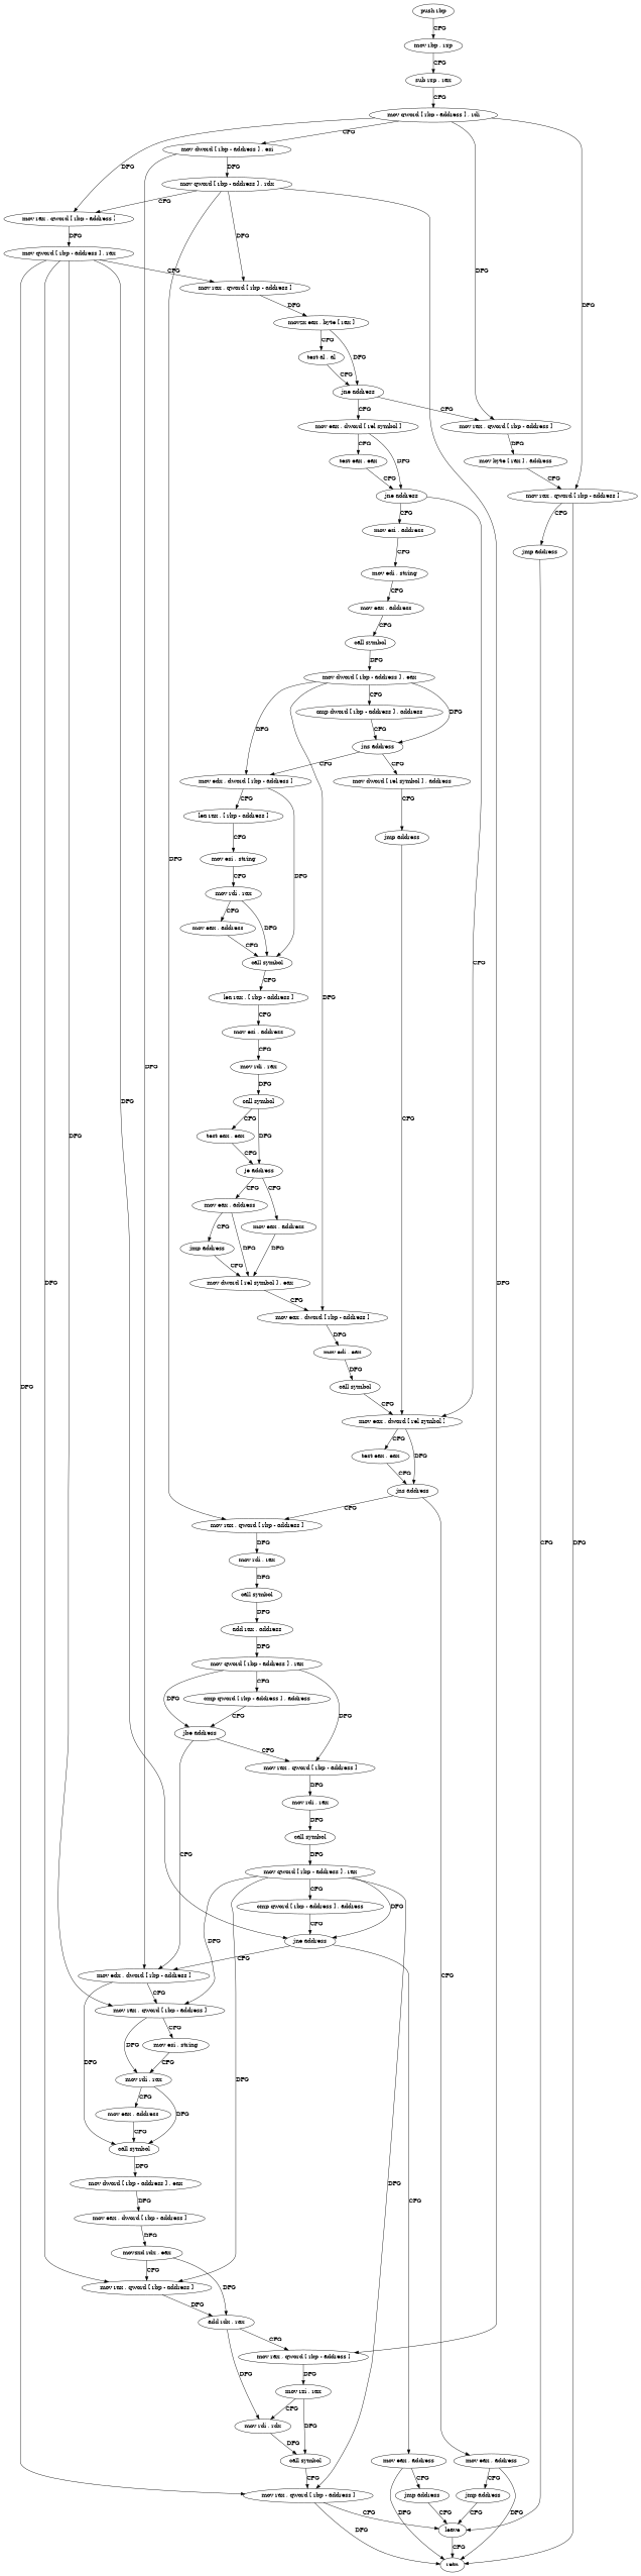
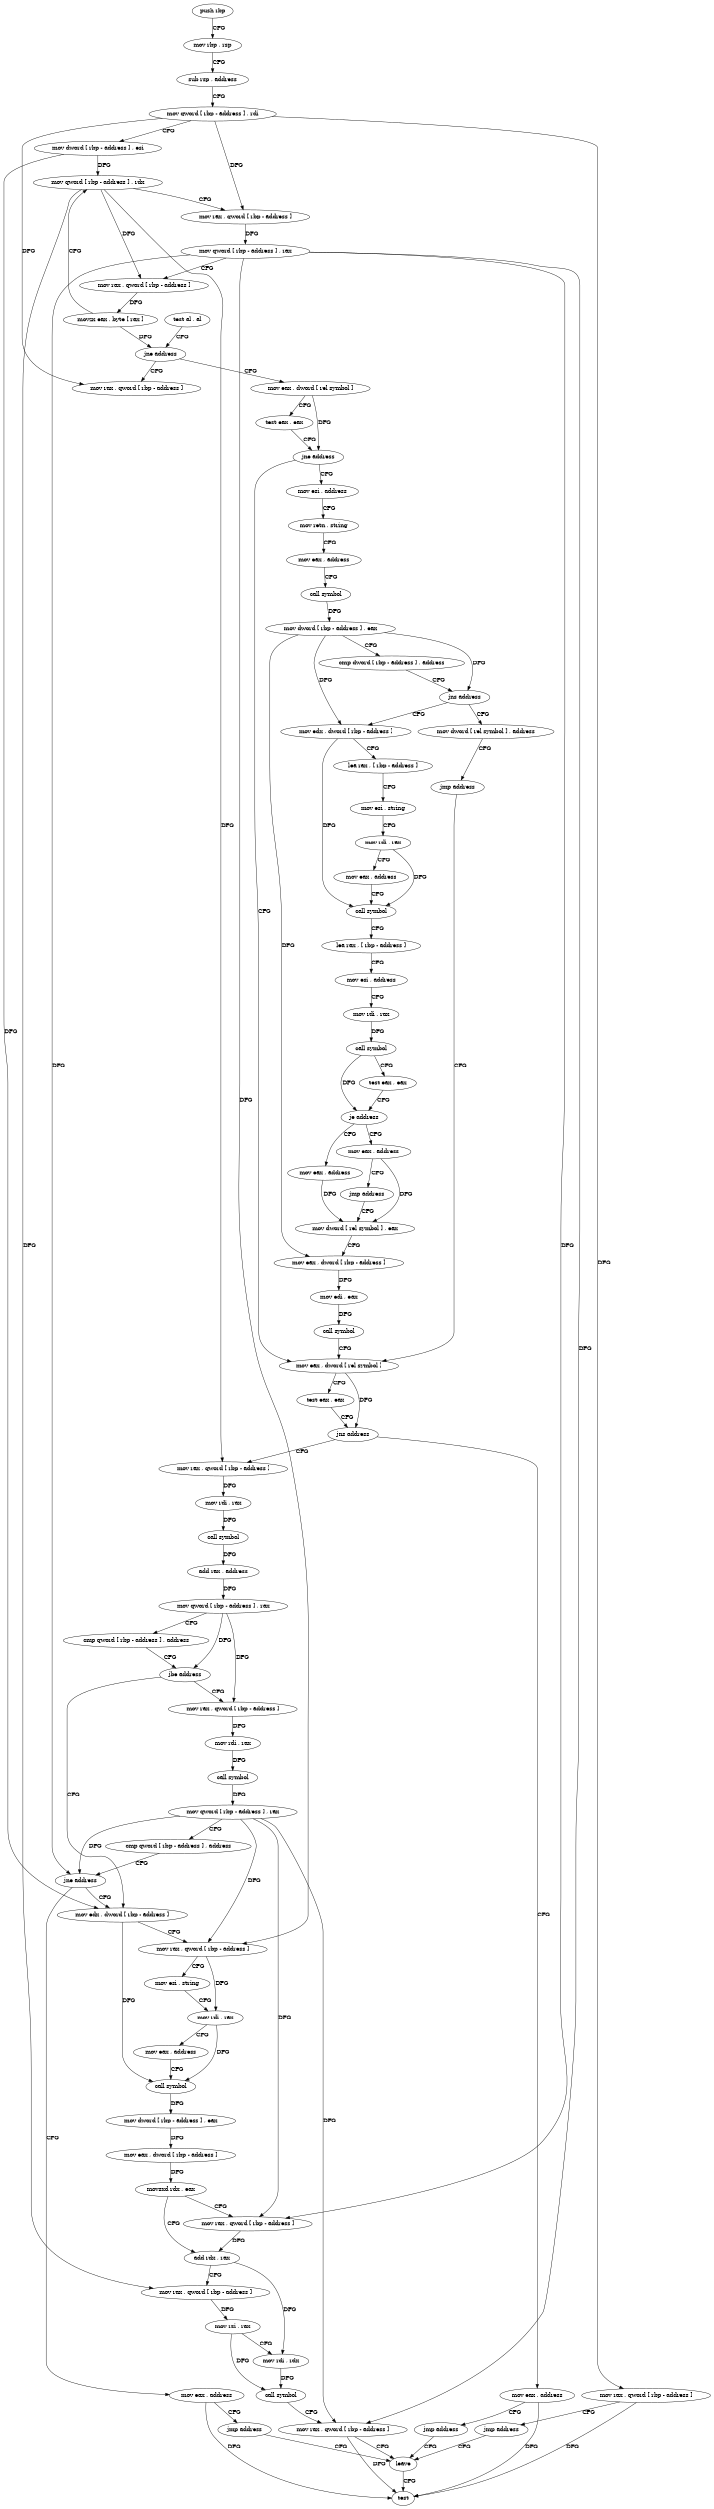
  digraph {
    n1 [label="push rbp"]
    n2 [label="mov rbp , rsp"]
-   n3 [label="sub rsp , rax"]
+   n3 [label="sub rsp , address"]
    n4 [label="mov qword [ rbp - address ] , rdi"]
    n5 [label="mov dword [ rbp - address ] , esi"]
    n6 [label="mov rax , qword [ rbp - address ]"]
    n7 [label="mov rax , qword [ rbp - address ]"]
    n8 [label="mov rax , qword [ rbp - address ]"]
    n9 [label="mov qword [ rbp - address ] , rdx"]
    n10 [label="mov edx , dword [ rbp - address ]"]
    n11 [label="mov qword [ rbp - address ] , rax"]
-   n12 [label="mov byte [ rax ] , address"]
    n13 [label="jmp address"]
-   n14 [label=retn]
+   n14 [label=test]
    n15 [label="mov rax , qword [ rbp - address ]"]
    n16 [label="mov rax , qword [ rbp - address ]"]
    n17 [label="mov rax , qword [ rbp - address ]"]
    n18 [label="mov rax , qword [ rbp - address ]"]
    n19 [label="call symbol"]
    n20 [label="movzx eax , byte [ rax ]"]
    n21 [label="mov rdi , rax"]
    n22 [label="mov rsi , rax"]
    n23 [label="mov rax , qword [ rbp - address ]"]
    n24 [label="mov rax , qword [ rbp - address ]"]
    n25 [label="jne address"]
    n26 [label="mov esi , string"]
    n27 [label="mov rdi , rax"]
    n28 [label="add rdx , rax"]
    n29 [label=leave]
    n30 [label="mov eax , address"]
    n31 [label="test al , al"]
    n32 [label="jne address"]
    n33 [label="mov eax , dword [ rel symbol ]"]
    n34 [label="test eax , eax"]
    n35 [label="jne address"]
    n36 [label="mov eax , dword [ rel symbol ]"]
    n37 [label="mov esi , address"]
    n38 [label="test eax , eax"]
    n39 [label="jns address"]
-   n40 [label="mov edi , string"]
+   n40 [label="mov retn , string"]
    n41 [label="mov eax , address"]
    n42 [label="mov eax , address"]
    n43 [label="jmp address"]
    n44 [label="call symbol"]
    n45 [label="call symbol"]
    n46 [label="mov dword [ rbp - address ] , eax"]
    n47 [label="cmp dword [ rbp - address ] , address"]
    n48 [label="jns address"]
    n49 [label="mov edx , dword [ rbp - address ]"]
    n50 [label="mov eax , dword [ rbp - address ]"]
    n51 [label="mov dword [ rel symbol ] , address"]
    n52 [label="lea rax , [ rbp - address ]"]
    n53 [label="call symbol"]
    n54 [label="mov edi , eax"]
    n55 [label="jmp address"]
    n56 [label="mov esi , string"]
    n57 [label="lea rax , [ rbp - address ]"]
    n58 [label="add rax , address"]
    n59 [label="mov qword [ rbp - address ] , rax"]
    n60 [label="cmp qword [ rbp - address ] , address"]
    n61 [label="jbe address"]
    n62 [label="mov rax , qword [ rbp - address ]"]
    n63 [label="mov rdi , rax"]
    n64 [label="mov dword [ rbp - address ] , eax"]
    n65 [label="call symbol"]
    n66 [label="mov rdi , rax"]
    n67 [label="mov eax , address"]
    n68 [label="mov esi , address"]
    n69 [label="mov rdi , rax"]
    n70 [label="call symbol"]
    n71 [label="test eax , eax"]
    n72 [label="je address"]
    n73 [label="mov eax , address"]
    n74 [label="mov eax , address"]
    n75 [label="mov dword [ rel symbol ] , eax"]
    n76 [label="jmp address"]
    n77 [label="mov eax , address"]
    n78 [label="mov eax , dword [ rbp - address ]"]
    n79 [label="movsxd rdx , eax"]
    n80 [label="mov rdi , rdx"]
    n81 [label="call symbol"]
    n82 [label="mov qword [ rbp - address ] , rax"]
    n83 [label="cmp qword [ rbp - address ] , address"]
    n84 [label="jmp address"]
    n85 [label="call symbol"]
    n1 -> n2 [label=CFG]
    n2 -> n3 [label=CFG]
    n3 -> n4 [label=CFG]
    n4 -> n5 [label=CFG]
    n4 -> n6 [label=DFG]
    n4 -> n7 [label=DFG]
    n4 -> n8 [label=DFG]
    n5 -> n9 [label=DFG]
    n5 -> n10 [label=DFG]
    n6 -> n11 [label=DFG]
-   n7 -> n12 [label=DFG]
    n8 -> n13 [label=CFG]
    n8 -> n14 [label=DFG]
    n9 -> n6 [label=CFG]
    n9 -> n15 [label=DFG]
    n9 -> n16 [label=DFG]
    n9 -> n17 [label=DFG]
    n10 -> n18 [label=CFG]
    n10 -> n19 [label=DFG]
    n11 -> n15 [label=CFG]
    n11 -> n18 [label=DFG]
    n11 -> n23 [label=DFG]
    n11 -> n24 [label=DFG]
    n11 -> n25 [label=DFG]
-   n12 -> n8 [label=CFG]
    n13 -> n29 [label=CFG]
    n15 -> n20 [label=DFG]
    n16 -> n21 [label=DFG]
    n17 -> n22 [label=DFG]
    n18 -> n26 [label=CFG]
    n18 -> n27 [label=DFG]
    n19 -> n64 [label=DFG]
-   n20 -> n31 [label=CFG]
+   n20 -> n9 [label=CFG]
    n20 -> n32 [label=DFG]
    n21 -> n44 [label=DFG]
    n22 -> n80 [label=CFG]
    n22 -> n81 [label=DFG]
    n23 -> n28 [label=DFG]
    n24 -> n14 [label=DFG]
    n24 -> n29 [label=CFG]
    n25 -> n10 [label=CFG]
    n25 -> n30 [label=CFG]
    n26 -> n27 [label=CFG]
    n27 -> n19 [label=DFG]
    n27 -> n77 [label=CFG]
    n28 -> n17 [label=CFG]
    n28 -> n80 [label=DFG]
    n29 -> n14 [label=CFG]
    n30 -> n14 [label=DFG]
    n30 -> n84 [label=CFG]
    n31 -> n32 [label=CFG]
    n32 -> n7 [label=CFG]
    n32 -> n33 [label=CFG]
    n33 -> n34 [label=CFG]
    n33 -> n35 [label=DFG]
    n34 -> n35 [label=CFG]
    n35 -> n36 [label=CFG]
    n35 -> n37 [label=CFG]
    n36 -> n38 [label=CFG]
    n36 -> n39 [label=DFG]
    n37 -> n40 [label=CFG]
    n38 -> n39 [label=CFG]
    n39 -> n16 [label=CFG]
    n39 -> n41 [label=CFG]
    n40 -> n42 [label=CFG]
    n41 -> n14 [label=DFG]
    n41 -> n43 [label=CFG]
    n42 -> n45 [label=CFG]
    n43 -> n29 [label=CFG]
    n44 -> n58 [label=DFG]
    n45 -> n46 [label=DFG]
    n46 -> n47 [label=CFG]
    n46 -> n48 [label=DFG]
    n46 -> n49 [label=DFG]
    n46 -> n50 [label=DFG]
    n47 -> n48 [label=CFG]
    n48 -> n49 [label=CFG]
    n48 -> n51 [label=CFG]
    n49 -> n52 [label=CFG]
    n49 -> n53 [label=DFG]
    n50 -> n54 [label=DFG]
    n51 -> n55 [label=CFG]
    n52 -> n56 [label=CFG]
    n53 -> n57 [label=CFG]
    n54 -> n85 [label=DFG]
    n55 -> n36 [label=CFG]
    n56 -> n66 [label=CFG]
    n57 -> n68 [label=CFG]
    n58 -> n59 [label=DFG]
    n59 -> n60 [label=CFG]
    n59 -> n61 [label=DFG]
    n59 -> n62 [label=DFG]
    n60 -> n61 [label=CFG]
    n61 -> n10 [label=CFG]
    n61 -> n62 [label=CFG]
    n62 -> n63 [label=DFG]
    n63 -> n65 [label=DFG]
    n64 -> n78 [label=DFG]
    n65 -> n82 [label=DFG]
    n66 -> n53 [label=DFG]
    n66 -> n67 [label=CFG]
    n67 -> n53 [label=CFG]
    n68 -> n69 [label=CFG]
    n69 -> n70 [label=DFG]
    n70 -> n71 [label=CFG]
    n70 -> n72 [label=DFG]
    n71 -> n72 [label=CFG]
    n72 -> n73 [label=CFG]
    n72 -> n74 [label=CFG]
    n73 -> n75 [label=DFG]
    n74 -> n75 [label=DFG]
    n74 -> n76 [label=CFG]
    n75 -> n50 [label=CFG]
    n76 -> n75 [label=CFG]
    n77 -> n19 [label=CFG]
    n78 -> n79 [label=DFG]
    n79 -> n23 [label=CFG]
-   n79 -> n28 [label=DFG]
+   n79 -> n28 [label=CFG]
    n80 -> n81 [label=DFG]
    n81 -> n24 [label=CFG]
    n82 -> n18 [label=DFG]
    n82 -> n23 [label=DFG]
    n82 -> n24 [label=DFG]
    n82 -> n25 [label=DFG]
    n82 -> n83 [label=CFG]
    n83 -> n25 [label=CFG]
    n84 -> n29 [label=CFG]
    n85 -> n36 [label=CFG]
  }
